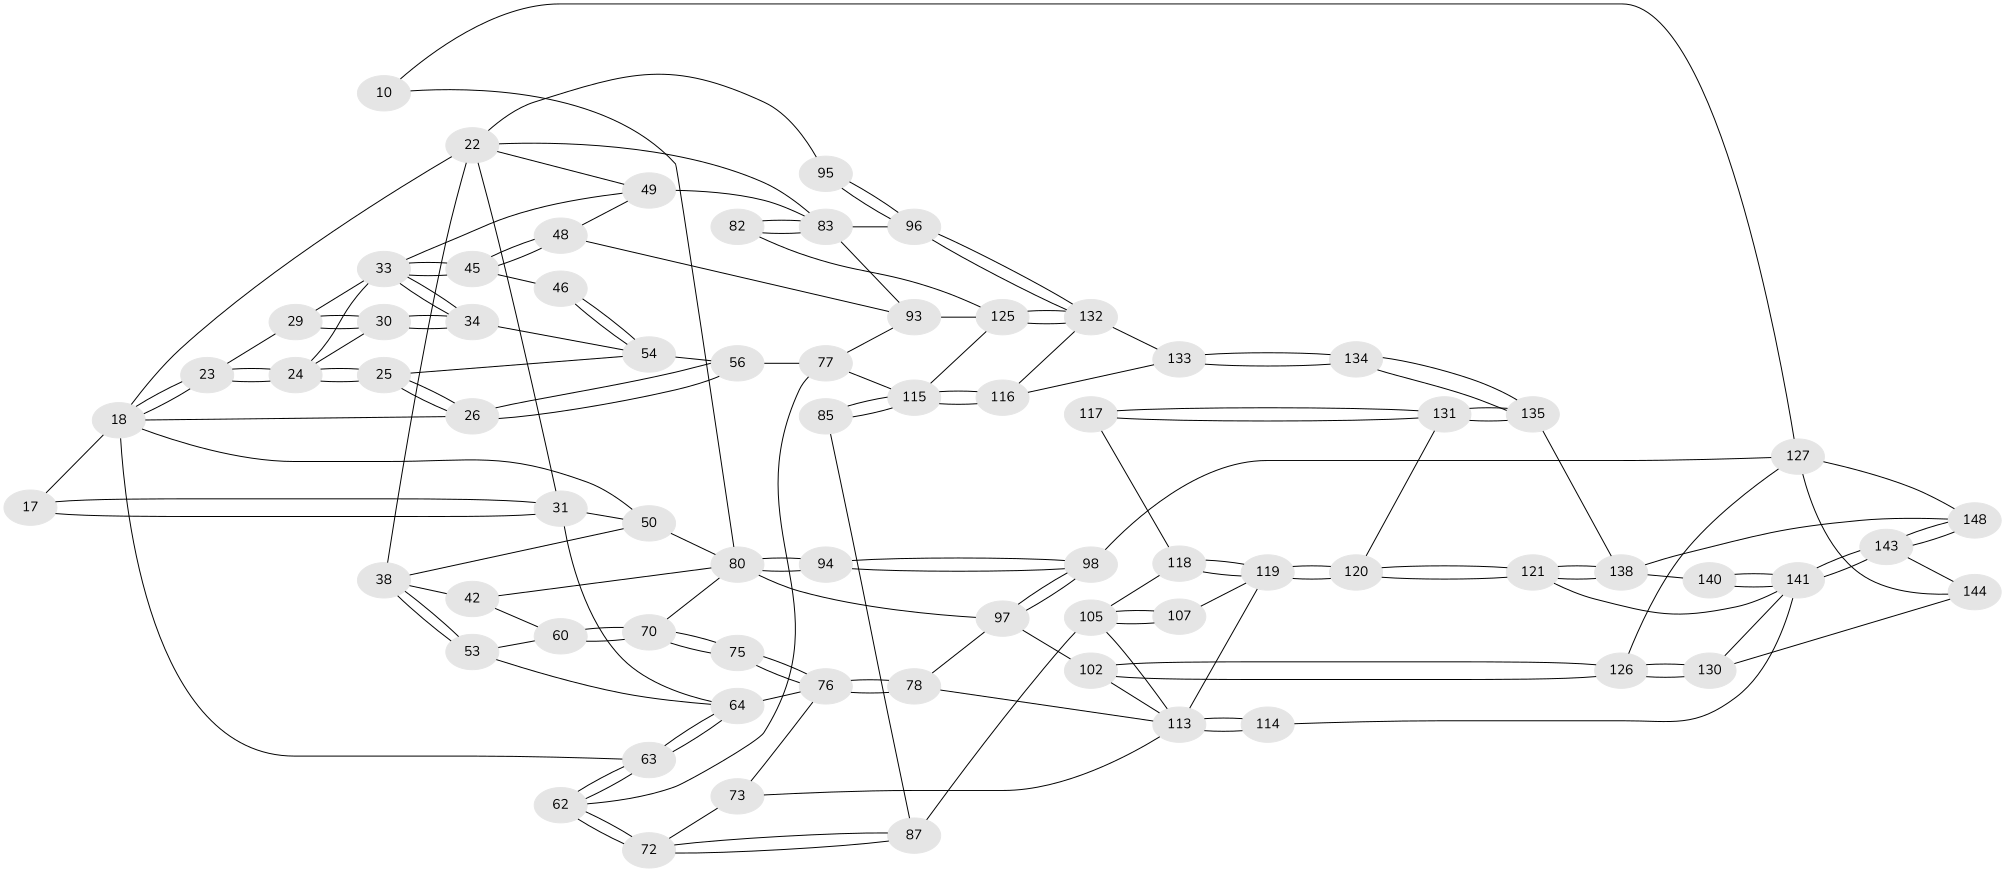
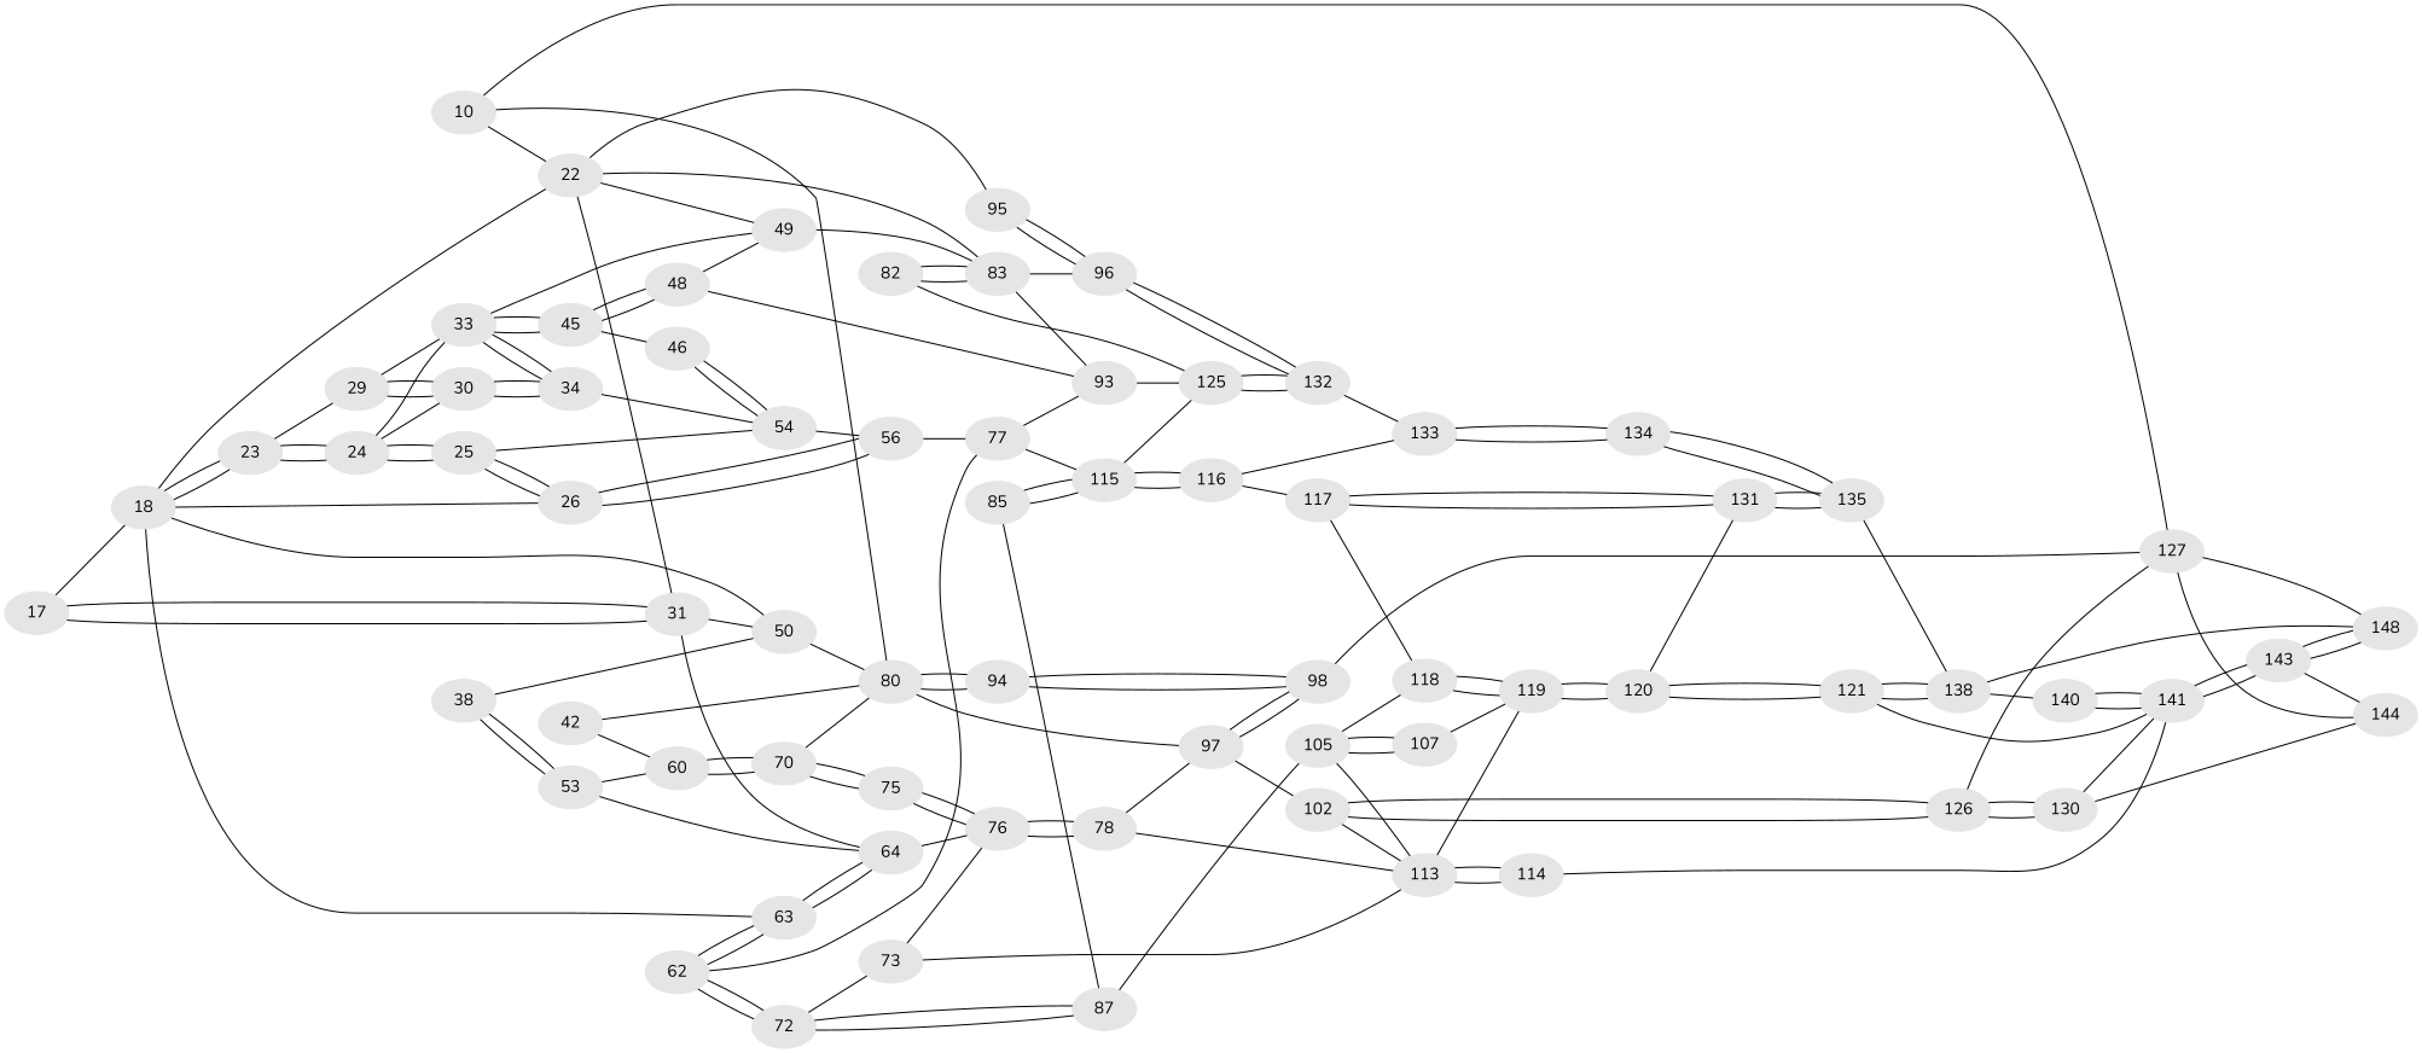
  graph {
    fontname=Nunito
    rankdir=LR
    node [color=gray90 fontname=Nunito style=filled]
    edge [fontname=Nunito]
    10 [super="+6"]
    22 [super="+12+11+5"]
    80 [super="+71+44"]
    127 [super="+99+100"]
    31 [super="+3+4"]
    49 [super="+21+47"]
    83 [super="+81"]
    95
    97 [super="+79"]
    94
    144 [super="+142"]
    148 [super="+147"]
    18 [super="+16"]
    17
    23
    26
    50 [super="+37+35+2+36"]
    63
    64 [super="+52"]
    24
    29 [super="+27+28"]
    56 [super="+55"]
    33 [super="+32"]
    34
    45
    93 [super="+58"]
    96
    25
    30
    54 [super="+41+40"]
    77 [super="+61+59"]
    46
    48
    38
    42 [super="+39"]
    53
    60
    70
    125 [super="+108+109+110"]
    76 [super="+74+69"]
    115 [super="+111+84"]
    75
    62
    72
    73
    87 [super="+86"]
    78
    113 [super="+106+101"]
    105 [super="+92+104"]
    119 [super="+112"]
    114
    116
    98
    102
    82
    132
    85
    107
    118
    133 [super="+124"]
    126
    130
    120
    141 [super="+129+128"]
    143
    117
    131
    134
    135
    121
    138 [super="+137"]
    140 [super="+139"]
-   38 -- 22 [weight=2]
+   10 -- 22 [weight=2]
    10 -- 80
    10 -- 127
    22 -- 31
    22 -- 49
    22 -- 83
    22 -- 95
    80 -- 97
    80 -- 94 [weight=2]
    80 -- 94
    127 -- 144 [weight=2]
    127 -- 148
    31 -- 50 [weight=2]
    31 -- 64
    49 -- 83
    83 -- 93 [weight=2]
    83 -- 96
    95 -- 96
    95 -- 96
    97 -- 98
    97 -- 98
    97 -- 102
    94 -- 98
    94 -- 98
    18 -- 22
    18 -- 23
    18 -- 23
    18 -- 26
    18 -- 50
    18 -- 63
    17 -- 31 [weight=2]
    17 -- 31
    17 -- 18
    23 -- 24
    23 -- 24
    23 -- 29
    26 -- 56
    26 -- 56
    50 -- 80 [weight=2]
    63 -- 64
    63 -- 64
    64 -- 76 [weight=2]
    24 -- 33
    24 -- 25
    24 -- 25
    24 -- 30
    29 -- 33
    29 -- 30
    29 -- 30
    56 -- 77 [weight=2]
    33 -- 49 [weight=2]
    33 -- 34
    33 -- 34
    33 -- 45
    33 -- 45
    34 -- 54
    45 -- 46
    45 -- 48
    45 -- 48
    93 -- 125
    96 -- 132
    96 -- 132
    25 -- 26
    25 -- 26
    25 -- 54
    30 -- 34
    30 -- 34
    54 -- 56
    77 -- 93
    77 -- 115
    46 -- 54 [weight=2]
    46 -- 54
    48 -- 49
    48 -- 93
    38 -- 50
-   38 -- 42
    38 -- 53
    38 -- 53
    42 -- 80 [weight=2]
    42 -- 60
    53 -- 64
    53 -- 60
    60 -- 70
    60 -- 70
    70 -- 80
    70 -- 75
    70 -- 75
    125 -- 132
    125 -- 132
    76 -- 78
    76 -- 78
    115 -- 125
    115 -- 116
    115 -- 116
    75 -- 76 [weight=2]
    75 -- 76
    62 -- 63
    62 -- 63
    62 -- 77
    62 -- 72
    62 -- 72
    72 -- 73
    72 -- 87
    72 -- 87
    73 -- 76
    73 -- 113
    87 -- 105 [weight=2]
    78 -- 97
    78 -- 113
    113 -- 119
    113 -- 114 [weight=2]
    113 -- 114
    105 -- 113 [weight=2]
    105 -- 107 [weight=2]
    105 -- 107
    105 -- 118
    119 -- 120
    119 -- 120
    114 -- 141
    116 -- 133
-   116 -- 132
+   116 -- 117
    98 -- 127
    102 -- 113
    102 -- 126
    102 -- 126
    82 -- 83 [weight=2]
    82 -- 83
    82 -- 125
    132 -- 133
    85 -- 115 [weight=2]
    85 -- 115
    85 -- 87
    107 -- 119
    118 -- 119
    118 -- 119
    133 -- 134
    133 -- 134
    126 -- 127
    126 -- 130
    126 -- 130
    130 -- 144
    130 -- 141
    120 -- 131
    120 -- 121
    120 -- 121
    141 -- 143
    141 -- 143
    143 -- 144
    143 -- 148
    143 -- 148
    117 -- 118
    117 -- 131
    117 -- 131
    131 -- 135
    131 -- 135
    134 -- 135
    134 -- 135
    135 -- 138
    121 -- 141
    121 -- 138
    121 -- 138
    138 -- 148
    138 -- 140 [weight=2]
    140 -- 141 [weight=2]
    140 -- 141
  }
